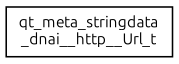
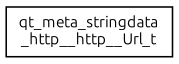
  digraph {
    rankdir=LR
    fontname=Ubuntu
-   n1 [color=black fillcolor=white fontname=Ubuntu fontsize=10 height=0.2 label="qt_meta_stringdata\l_dnai__http__Url_t" shape=record style=filled width=0.4]
+   n1 [color=black fillcolor=white fontname=Ubuntu fontsize=10 height=0.2 label="qt_meta_stringdata\l_http__http__Url_t" shape=record style=filled width=0.4]
  }
